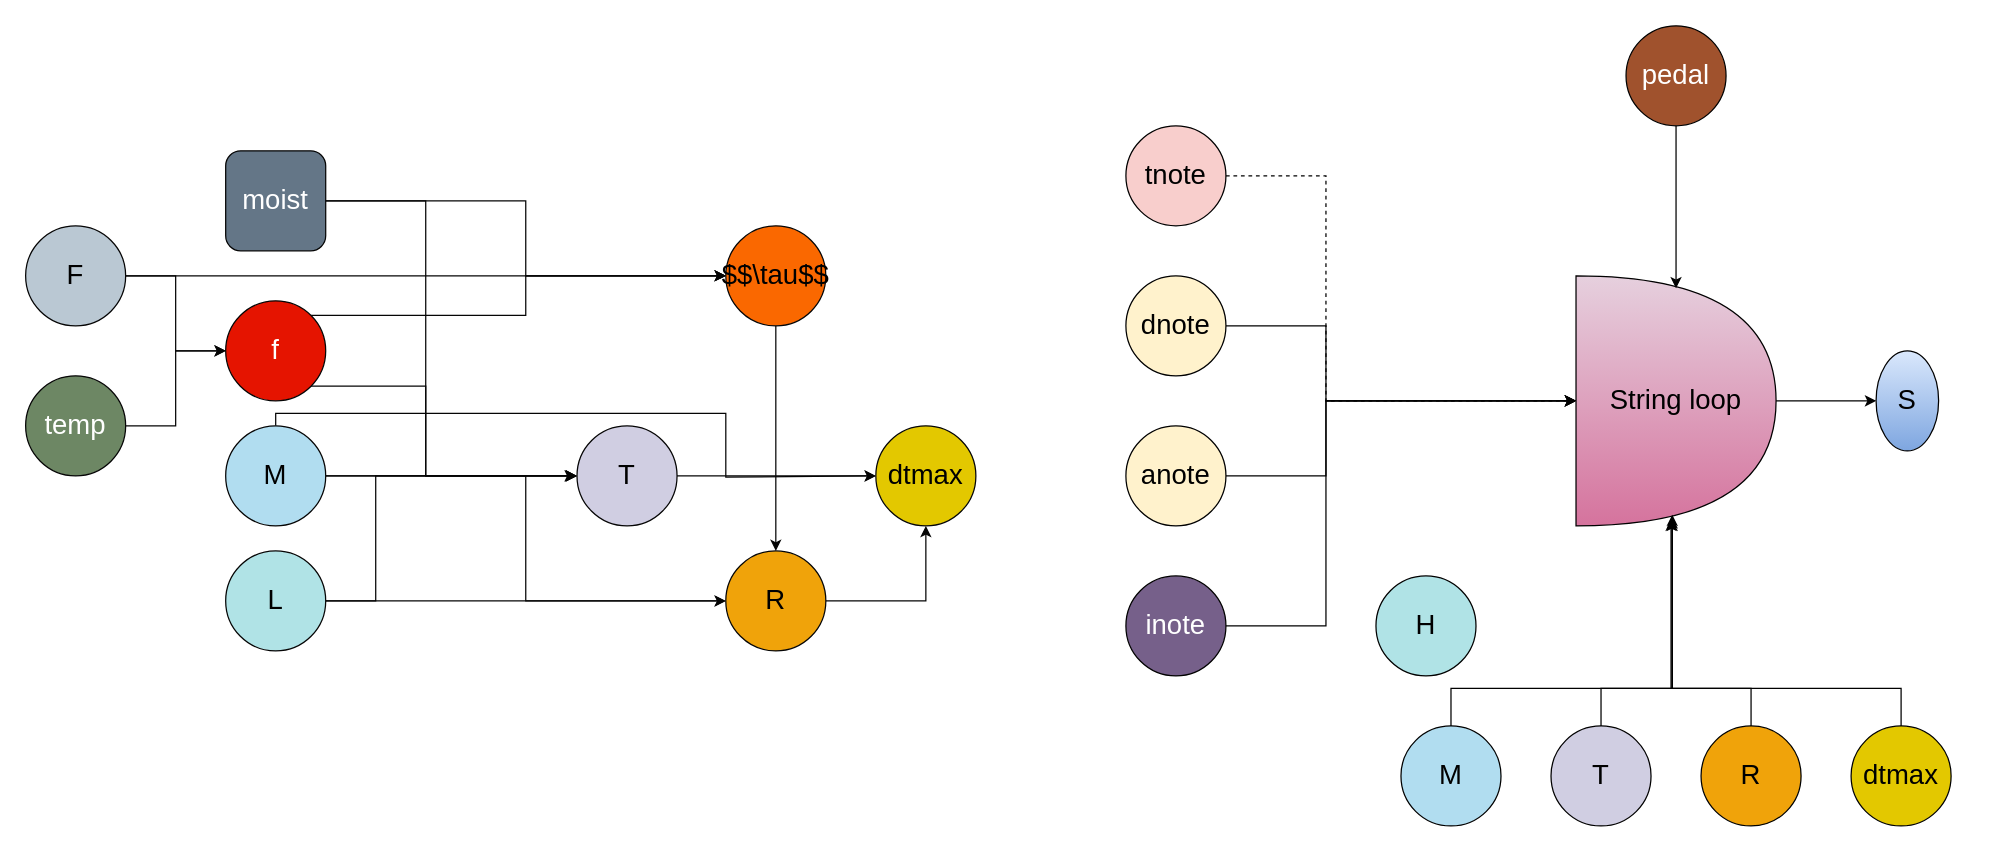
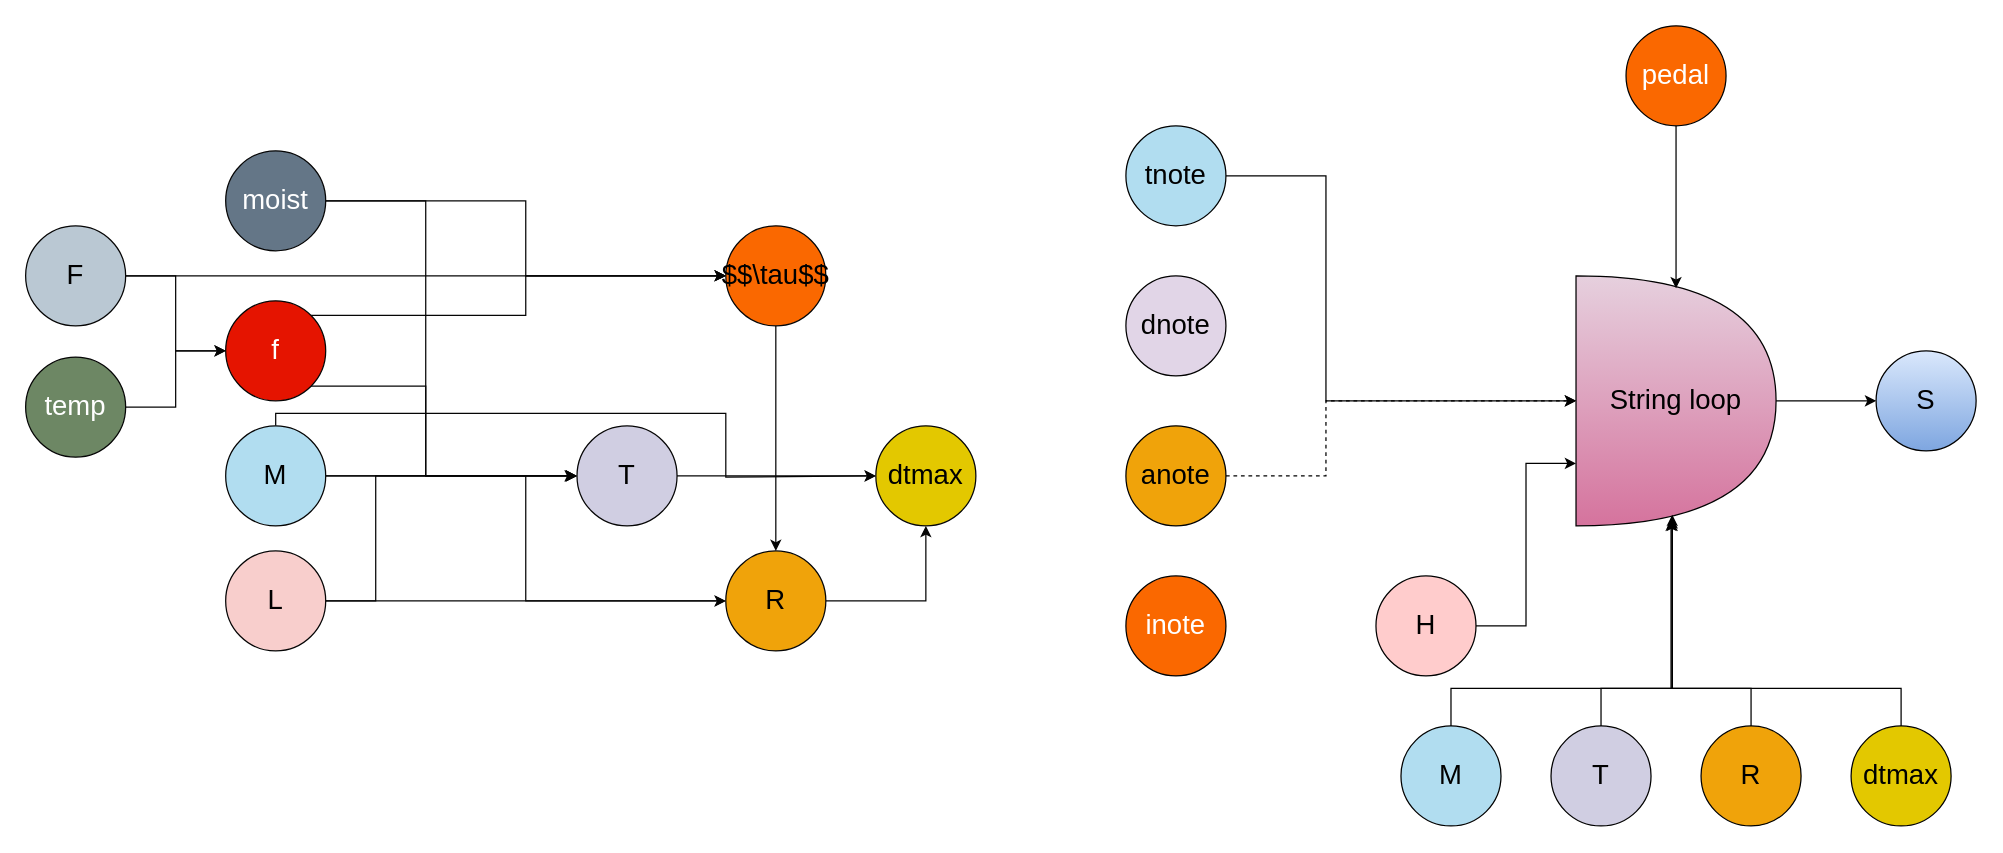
  <mxCell id="0" />
  <mxCell id="1" parent="0" />
- <mxCell id="2" value="&lt;font style=&quot;font-size: 22px;&quot;&gt;tnote&lt;/font&gt;" style="ellipse;whiteSpace=wrap;html=1;aspect=fixed;fillColor=#f8cecc;strokeColor=#000000;" parent="1" vertex="1"><mxGeometry x="900" y="100" width="80" height="80" as="geometry" /></mxCell>
- <mxCell id="3" style="edgeStyle=orthogonalEdgeStyle;rounded=0;orthogonalLoop=1;jettySize=auto;html=1;strokeColor=#000000;" parent="1" source="4" target="36" edge="1"><mxGeometry relative="1" as="geometry"><Array as="points"><mxPoint x="1060" y="260" /><mxPoint x="1060" y="320" /></Array></mxGeometry></mxCell>
- <mxCell id="4" value="&lt;font style=&quot;font-size: 22px;&quot;&gt;dnote&lt;/font&gt;" style="ellipse;whiteSpace=wrap;html=1;aspect=fixed;fillColor=#fff2cc;strokeColor=#000000;" parent="1" vertex="1"><mxGeometry x="900" y="220" width="80" height="80" as="geometry" /></mxCell>
- <mxCell id="5" style="edgeStyle=orthogonalEdgeStyle;rounded=0;orthogonalLoop=1;jettySize=auto;html=1;strokeColor=#000000;" parent="1" source="6" target="36" edge="1"><mxGeometry relative="1" as="geometry"><Array as="points"><mxPoint x="1060" y="380" /><mxPoint x="1060" y="320" /></Array></mxGeometry></mxCell>
- <mxCell id="6" value="&lt;font style=&quot;font-size: 22px;&quot;&gt;anote&lt;/font&gt;" style="ellipse;whiteSpace=wrap;html=1;aspect=fixed;fillColor=#fff2cc;strokeColor=#000000;" parent="1" vertex="1"><mxGeometry x="900" y="340" width="80" height="80" as="geometry" /></mxCell>
- <mxCell id="7" value="&lt;font style=&quot;font-size: 22px;&quot;&gt;inote&lt;/font&gt;" style="ellipse;whiteSpace=wrap;html=1;aspect=fixed;fillColor=#76608a;strokeColor=#000000;fontColor=#ffffff;" parent="1" vertex="1"><mxGeometry x="900" y="460" width="80" height="80" as="geometry" /></mxCell>
+ <mxCell id="2" value="&lt;font style=&quot;font-size: 22px;&quot;&gt;tnote&lt;/font&gt;" style="ellipse;whiteSpace=wrap;html=1;aspect=fixed;fillColor=#b1ddf0;strokeColor=#000000;" parent="1" vertex="1"><mxGeometry x="900" y="100" width="80" height="80" as="geometry" /></mxCell>
+ <mxCell id="4" value="&lt;font style=&quot;font-size: 22px;&quot;&gt;dnote&lt;/font&gt;" style="ellipse;whiteSpace=wrap;html=1;aspect=fixed;fillColor=#e1d5e7;strokeColor=#000000;" parent="1" vertex="1"><mxGeometry x="900" y="220" width="80" height="80" as="geometry" /></mxCell>
+ <mxCell id="5" style="edgeStyle=orthogonalEdgeStyle;rounded=0;orthogonalLoop=1;jettySize=auto;html=1;strokeColor=#000000;dashed=1;" parent="1" source="6" target="36" edge="1"><mxGeometry relative="1" as="geometry"><Array as="points"><mxPoint x="1060" y="380" /><mxPoint x="1060" y="320" /></Array></mxGeometry></mxCell>
+ <mxCell id="6" value="&lt;font style=&quot;font-size: 22px;&quot;&gt;anote&lt;/font&gt;" style="ellipse;whiteSpace=wrap;html=1;aspect=fixed;fillColor=#f0a30a;strokeColor=#000000;" parent="1" vertex="1"><mxGeometry x="900" y="340" width="80" height="80" as="geometry" /></mxCell>
+ <mxCell id="7" value="&lt;font style=&quot;font-size: 22px;&quot;&gt;inote&lt;/font&gt;" style="ellipse;whiteSpace=wrap;html=1;aspect=fixed;fillColor=#fa6800;strokeColor=#000000;fontColor=#ffffff;" parent="1" vertex="1"><mxGeometry x="900" y="460" width="80" height="80" as="geometry" /></mxCell>
  <mxCell id="8" style="edgeStyle=orthogonalEdgeStyle;rounded=0;orthogonalLoop=1;jettySize=auto;html=1;entryX=0;entryY=0.5;entryDx=0;entryDy=0;strokeColor=#050505;shadow=0;" parent="1" source="10" target="16" edge="1"><mxGeometry relative="1" as="geometry"><Array as="points"><mxPoint x="300" y="480" /><mxPoint x="300" y="380" /></Array></mxGeometry></mxCell>
  <mxCell id="9" style="edgeStyle=orthogonalEdgeStyle;rounded=0;orthogonalLoop=1;jettySize=auto;html=1;entryX=0;entryY=0.5;entryDx=0;entryDy=0;strokeColor=#050505;shadow=0;" parent="1" source="10" target="26" edge="1"><mxGeometry relative="1" as="geometry" /></mxCell>
- <mxCell id="10" value="&lt;font style=&quot;font-size: 22px;&quot;&gt;L&lt;/font&gt;" style="ellipse;whiteSpace=wrap;html=1;aspect=fixed;fillColor=#b0e3e6;strokeColor=#050505;shadow=0;" parent="1" vertex="1"><mxGeometry x="180" y="440" width="80" height="80" as="geometry" /></mxCell>
+ <mxCell id="10" value="&lt;font style=&quot;font-size: 22px;&quot;&gt;L&lt;/font&gt;" style="ellipse;whiteSpace=wrap;html=1;aspect=fixed;fillColor=#f8cecc;strokeColor=#050505;shadow=0;" parent="1" vertex="1"><mxGeometry x="180" y="440" width="80" height="80" as="geometry" /></mxCell>
  <mxCell id="11" style="edgeStyle=orthogonalEdgeStyle;rounded=0;orthogonalLoop=1;jettySize=auto;html=1;entryX=0;entryY=0.5;entryDx=0;entryDy=0;strokeColor=#050505;shadow=0;" parent="1" source="14" target="16" edge="1"><mxGeometry relative="1" as="geometry" /></mxCell>
  <mxCell id="12" style="edgeStyle=orthogonalEdgeStyle;rounded=0;orthogonalLoop=1;jettySize=auto;html=1;strokeColor=#050505;shadow=0;" parent="1" source="14" target="26" edge="1"><mxGeometry relative="1" as="geometry"><Array as="points"><mxPoint x="420" y="380" /><mxPoint x="420" y="480" /></Array></mxGeometry></mxCell>
  <mxCell id="13" style="edgeStyle=orthogonalEdgeStyle;rounded=0;orthogonalLoop=1;jettySize=auto;html=1;strokeColor=#050505;shadow=0;" parent="1" source="14" edge="1"><mxGeometry relative="1" as="geometry"><mxPoint x="700" y="380" as="targetPoint" /><Array as="points"><mxPoint x="220" y="330" /><mxPoint x="580" y="330" /><mxPoint x="580" y="381" /></Array></mxGeometry></mxCell>
  <mxCell id="14" value="&lt;font style=&quot;font-size: 22px;&quot;&gt;M&lt;/font&gt;" style="ellipse;whiteSpace=wrap;html=1;aspect=fixed;fillColor=#b1ddf0;strokeColor=#050505;shadow=0;" parent="1" vertex="1"><mxGeometry x="180" y="340" width="80" height="80" as="geometry" /></mxCell>
  <mxCell id="15" style="edgeStyle=orthogonalEdgeStyle;rounded=0;orthogonalLoop=1;jettySize=auto;html=1;entryX=0;entryY=0.5;entryDx=0;entryDy=0;strokeColor=#050505;shadow=0;" parent="1" source="16" target="27" edge="1"><mxGeometry relative="1" as="geometry" /></mxCell>
  <mxCell id="16" value="&lt;font style=&quot;font-size: 22px;&quot;&gt;T&lt;/font&gt;" style="ellipse;whiteSpace=wrap;html=1;aspect=fixed;fillColor=#d0cee2;strokeColor=#050505;shadow=0;" parent="1" vertex="1"><mxGeometry x="461" y="340" width="80" height="80" as="geometry" /></mxCell>
  <mxCell id="17" style="edgeStyle=orthogonalEdgeStyle;rounded=0;orthogonalLoop=1;jettySize=auto;html=1;entryX=0;entryY=0.5;entryDx=0;entryDy=0;strokeColor=#050505;shadow=0;" parent="1" source="19" target="22" edge="1"><mxGeometry relative="1" as="geometry" /></mxCell>
  <mxCell id="18" style="edgeStyle=orthogonalEdgeStyle;rounded=0;orthogonalLoop=1;jettySize=auto;html=1;entryX=0;entryY=0.5;entryDx=0;entryDy=0;strokeColor=#050505;shadow=0;" parent="1" source="19" target="24" edge="1"><mxGeometry relative="1" as="geometry" /></mxCell>
  <mxCell id="19" value="&lt;font style=&quot;font-size: 22px;&quot;&gt;F&lt;/font&gt;" style="ellipse;whiteSpace=wrap;html=1;aspect=fixed;fillColor=#bac8d3;strokeColor=#050505;shadow=0;" parent="1" vertex="1"><mxGeometry x="20" y="180" width="80" height="80" as="geometry" /></mxCell>
  <mxCell id="20" style="edgeStyle=orthogonalEdgeStyle;rounded=0;orthogonalLoop=1;jettySize=auto;html=1;entryX=0;entryY=0.5;entryDx=0;entryDy=0;exitX=1;exitY=0;exitDx=0;exitDy=0;strokeColor=#050505;shadow=0;" parent="1" source="22" target="24" edge="1"><mxGeometry relative="1" as="geometry" /></mxCell>
  <mxCell id="21" style="edgeStyle=orthogonalEdgeStyle;rounded=0;orthogonalLoop=1;jettySize=auto;html=1;entryX=0;entryY=0.5;entryDx=0;entryDy=0;exitX=1;exitY=1;exitDx=0;exitDy=0;strokeColor=#050505;shadow=0;" parent="1" source="22" target="16" edge="1"><mxGeometry relative="1" as="geometry"><Array as="points"><mxPoint x="340" y="308" /><mxPoint x="340" y="380" /></Array></mxGeometry></mxCell>
  <mxCell id="22" value="&lt;span style=&quot;font-size: 22px;&quot;&gt;f&lt;/span&gt;" style="ellipse;whiteSpace=wrap;html=1;aspect=fixed;fillColor=#e51400;strokeColor=#050505;fontColor=#ffffff;shadow=0;" parent="1" vertex="1"><mxGeometry x="180" y="240" width="80" height="80" as="geometry" /></mxCell>
  <mxCell id="23" style="edgeStyle=orthogonalEdgeStyle;rounded=0;orthogonalLoop=1;jettySize=auto;html=1;entryX=0.5;entryY=0;entryDx=0;entryDy=0;strokeColor=#050505;shadow=0;" parent="1" source="24" target="26" edge="1"><mxGeometry relative="1" as="geometry" /></mxCell>
  <mxCell id="24" value="&lt;span style=&quot;font-size: 22px;&quot;&gt;$$\tau$$&lt;/span&gt;" style="ellipse;whiteSpace=wrap;html=1;aspect=fixed;fillColor=#fa6800;strokeColor=#050505;fontColor=#000000;shadow=0;" parent="1" vertex="1"><mxGeometry x="580" y="180" width="80" height="80" as="geometry" /></mxCell>
  <mxCell id="25" style="edgeStyle=orthogonalEdgeStyle;rounded=0;orthogonalLoop=1;jettySize=auto;html=1;entryX=0.5;entryY=1;entryDx=0;entryDy=0;strokeColor=#050505;shadow=0;" parent="1" source="26" target="27" edge="1"><mxGeometry relative="1" as="geometry" /></mxCell>
  <mxCell id="26" value="&lt;font style=&quot;font-size: 22px;&quot;&gt;R&lt;/font&gt;" style="ellipse;whiteSpace=wrap;html=1;aspect=fixed;fillColor=#f0a30a;strokeColor=#050505;fontColor=#000000;shadow=0;" parent="1" vertex="1"><mxGeometry x="580" y="440" width="80" height="80" as="geometry" /></mxCell>
  <mxCell id="27" value="&lt;font style=&quot;font-size: 22px;&quot;&gt;dtmax&lt;/font&gt;" style="ellipse;whiteSpace=wrap;html=1;aspect=fixed;fillColor=#e3c800;strokeColor=#050505;fontColor=#000000;shadow=0;" parent="1" vertex="1"><mxGeometry x="700" y="340" width="80" height="80" as="geometry" /></mxCell>
  <mxCell id="28" style="edgeStyle=orthogonalEdgeStyle;rounded=0;orthogonalLoop=1;jettySize=auto;html=1;entryX=0;entryY=0.5;entryDx=0;entryDy=0;strokeColor=#050505;shadow=0;" parent="1" source="29" target="22" edge="1"><mxGeometry relative="1" as="geometry" /></mxCell>
- <mxCell id="29" value="&lt;font style=&quot;font-size: 22px;&quot;&gt;temp&lt;/font&gt;" style="ellipse;whiteSpace=wrap;html=1;aspect=fixed;fillColor=#6d8764;strokeColor=#050505;fontColor=#ffffff;shadow=0;" parent="1" vertex="1"><mxGeometry x="20" y="300" width="80" height="80" as="geometry" /></mxCell>
+ <mxCell id="29" value="&lt;font style=&quot;font-size: 22px;&quot;&gt;temp&lt;/font&gt;" style="ellipse;whiteSpace=wrap;html=1;aspect=fixed;fillColor=#6d8764;strokeColor=#050505;fontColor=#ffffff;shadow=0;" parent="1" vertex="1"><mxGeometry x="20" y="285" width="80" height="80" as="geometry" /></mxCell>
  <mxCell id="30" style="edgeStyle=orthogonalEdgeStyle;rounded=0;orthogonalLoop=1;jettySize=auto;html=1;entryX=0;entryY=0.5;entryDx=0;entryDy=0;strokeColor=#050505;shadow=0;" parent="1" source="31" target="24" edge="1"><mxGeometry relative="1" as="geometry" /></mxCell>
- <mxCell id="31" value="&lt;font style=&quot;font-size: 22px;&quot;&gt;moist&lt;/font&gt;" style="whiteSpace=wrap;html=1;aspect=fixed;fillColor=#647687;strokeColor=#050505;fontColor=#ffffff;shadow=0;rounded=1;" parent="1" vertex="1"><mxGeometry x="180" y="120" width="80" height="80" as="geometry" /></mxCell>
- <mxCell id="32" value="&lt;font style=&quot;font-size: 22px;&quot;&gt;pedal&lt;/font&gt;" style="ellipse;whiteSpace=wrap;html=1;aspect=fixed;fillColor=#a0522d;strokeColor=#000000;fontColor=#ffffff;" parent="1" vertex="1"><mxGeometry x="1300" y="20" width="80" height="80" as="geometry" /></mxCell>
+ <mxCell id="31" value="&lt;font style=&quot;font-size: 22px;&quot;&gt;moist&lt;/font&gt;" style="ellipse;whiteSpace=wrap;html=1;aspect=fixed;fillColor=#647687;strokeColor=#050505;fontColor=#ffffff;shadow=0;" parent="1" vertex="1"><mxGeometry x="180" y="120" width="80" height="80" as="geometry" /></mxCell>
+ <mxCell id="32" value="&lt;font style=&quot;font-size: 22px;&quot;&gt;pedal&lt;/font&gt;" style="ellipse;whiteSpace=wrap;html=1;aspect=fixed;fillColor=#fa6800;strokeColor=#000000;fontColor=#ffffff;" parent="1" vertex="1"><mxGeometry x="1300" y="20" width="80" height="80" as="geometry" /></mxCell>
  <mxCell id="33" value="" style="endArrow=classic;html=1;rounded=0;exitX=1;exitY=0.5;exitDx=0;exitDy=0;strokeColor=#050505;shadow=0;" parent="1" source="31" edge="1"><mxGeometry width="50" height="50" relative="1" as="geometry"><mxPoint x="-70" y="470" as="sourcePoint" /><mxPoint x="460" y="380" as="targetPoint" /><Array as="points"><mxPoint x="340" y="160" /><mxPoint x="340" y="380" /></Array></mxGeometry></mxCell>
- <mxCell id="34" value="&lt;font style=&quot;font-size: 22px;&quot;&gt;H&lt;br&gt;&lt;/font&gt;" style="ellipse;whiteSpace=wrap;html=1;aspect=fixed;fillColor=#b0e3e6;strokeColor=#000000;" parent="1" vertex="1"><mxGeometry x="1100" y="460" width="80" height="80" as="geometry" /></mxCell>
+ <mxCell id="34" value="&lt;font style=&quot;font-size: 22px;&quot;&gt;H&lt;br&gt;&lt;/font&gt;" style="ellipse;whiteSpace=wrap;html=1;aspect=fixed;fillColor=#ffcccc;strokeColor=#000000;" parent="1" vertex="1"><mxGeometry x="1100" y="460" width="80" height="80" as="geometry" /></mxCell>
  <mxCell id="35" style="edgeStyle=orthogonalEdgeStyle;rounded=0;orthogonalLoop=1;jettySize=auto;html=1;entryX=0;entryY=0.5;entryDx=0;entryDy=0;strokeColor=#000000;" parent="1" source="36" target="41" edge="1"><mxGeometry relative="1" as="geometry" /></mxCell>
  <mxCell id="36" value="&lt;font style=&quot;font-size: 22px;&quot;&gt;String loop&lt;/font&gt;" style="shape=or;whiteSpace=wrap;html=1;fillColor=#e6d0de;gradientColor=#d5739d;strokeColor=#000000;" parent="1" vertex="1"><mxGeometry x="1260" y="220" width="160" height="200" as="geometry" /></mxCell>
  <mxCell id="37" style="edgeStyle=orthogonalEdgeStyle;rounded=0;orthogonalLoop=1;jettySize=auto;html=1;strokeColor=#000000;" parent="1" source="32" edge="1"><mxGeometry relative="1" as="geometry"><mxPoint x="1340" y="230" as="targetPoint" /></mxGeometry></mxCell>
- <mxCell id="39" style="edgeStyle=orthogonalEdgeStyle;rounded=0;orthogonalLoop=1;jettySize=auto;html=1;entryX=0;entryY=0.5;entryDx=0;entryDy=0;entryPerimeter=0;strokeColor=#000000;dashed=1;" parent="1" source="2" target="36" edge="1"><mxGeometry relative="1" as="geometry"><Array as="points"><mxPoint x="1060" y="140" /><mxPoint x="1060" y="320" /></Array></mxGeometry></mxCell>
- <mxCell id="40" style="edgeStyle=orthogonalEdgeStyle;rounded=0;orthogonalLoop=1;jettySize=auto;html=1;entryX=0;entryY=0.5;entryDx=0;entryDy=0;entryPerimeter=0;strokeColor=#000000;" parent="1" source="7" target="36" edge="1"><mxGeometry relative="1" as="geometry"><Array as="points"><mxPoint x="1060" y="500" /><mxPoint x="1060" y="320" /></Array></mxGeometry></mxCell>
- <mxCell id="41" value="&lt;font style=&quot;font-size: 22px;&quot;&gt;S&lt;/font&gt;" style="ellipse;whiteSpace=wrap;html=1;aspect=fixed;fillColor=#dae8fc;strokeColor=#000000;gradientColor=#7ea6e0;" parent="1" vertex="1"><mxGeometry x="1500" y="280" width="50" height="80" as="geometry" /></mxCell>
+ <mxCell id="38" style="edgeStyle=orthogonalEdgeStyle;rounded=0;orthogonalLoop=1;jettySize=auto;html=1;entryX=0;entryY=0.75;entryDx=0;entryDy=0;entryPerimeter=0;strokeColor=#000000;" parent="1" source="34" target="36" edge="1"><mxGeometry relative="1" as="geometry" /></mxCell>
+ <mxCell id="39" style="edgeStyle=orthogonalEdgeStyle;rounded=0;orthogonalLoop=1;jettySize=auto;html=1;entryX=0;entryY=0.5;entryDx=0;entryDy=0;entryPerimeter=0;strokeColor=#000000;" parent="1" source="2" target="36" edge="1"><mxGeometry relative="1" as="geometry"><Array as="points"><mxPoint x="1060" y="140" /><mxPoint x="1060" y="320" /></Array></mxGeometry></mxCell>
+ <mxCell id="41" value="&lt;font style=&quot;font-size: 22px;&quot;&gt;S&lt;/font&gt;" style="ellipse;whiteSpace=wrap;html=1;aspect=fixed;fillColor=#dae8fc;strokeColor=#000000;gradientColor=#7ea6e0;" parent="1" vertex="1"><mxGeometry x="1500" y="280" width="80" height="80" as="geometry" /></mxCell>
  <mxCell id="42" value="&lt;font style=&quot;font-size: 22px;&quot;&gt;M&lt;/font&gt;" style="ellipse;whiteSpace=wrap;html=1;aspect=fixed;fillColor=#b1ddf0;strokeColor=#000000;" parent="1" vertex="1"><mxGeometry x="1120" y="580" width="80" height="80" as="geometry" /></mxCell>
  <mxCell id="43" value="&lt;font style=&quot;font-size: 22px;&quot;&gt;T&lt;/font&gt;" style="ellipse;whiteSpace=wrap;html=1;aspect=fixed;fillColor=#d0cee2;strokeColor=#000000;" parent="1" vertex="1"><mxGeometry x="1240" y="580" width="80" height="80" as="geometry" /></mxCell>
  <mxCell id="44" value="&lt;font style=&quot;font-size: 22px;&quot;&gt;R&lt;/font&gt;" style="ellipse;whiteSpace=wrap;html=1;aspect=fixed;fillColor=#f0a30a;strokeColor=#000000;fontColor=#000000;" parent="1" vertex="1"><mxGeometry x="1360" y="580" width="80" height="80" as="geometry" /></mxCell>
  <mxCell id="45" value="&lt;font style=&quot;font-size: 22px;&quot;&gt;dtmax&lt;/font&gt;" style="ellipse;whiteSpace=wrap;html=1;aspect=fixed;fillColor=#e3c800;strokeColor=#000000;fontColor=#000000;" parent="1" vertex="1"><mxGeometry x="1480" y="580" width="80" height="80" as="geometry" /></mxCell>
  <mxCell id="46" style="edgeStyle=orthogonalEdgeStyle;rounded=0;orthogonalLoop=1;jettySize=auto;html=1;entryX=0.481;entryY=0.965;entryDx=0;entryDy=0;entryPerimeter=0;strokeColor=#000000;" parent="1" source="42" target="36" edge="1"><mxGeometry relative="1" as="geometry"><Array as="points"><mxPoint x="1160" y="550" /><mxPoint x="1337" y="550" /></Array></mxGeometry></mxCell>
  <mxCell id="47" style="edgeStyle=orthogonalEdgeStyle;rounded=0;orthogonalLoop=1;jettySize=auto;html=1;entryX=0.481;entryY=0.955;entryDx=0;entryDy=0;entryPerimeter=0;strokeColor=#000000;" parent="1" source="43" target="36" edge="1"><mxGeometry relative="1" as="geometry"><Array as="points"><mxPoint x="1280" y="550" /><mxPoint x="1337" y="550" /></Array></mxGeometry></mxCell>
  <mxCell id="48" style="edgeStyle=orthogonalEdgeStyle;rounded=0;orthogonalLoop=1;jettySize=auto;html=1;entryX=0.481;entryY=0.975;entryDx=0;entryDy=0;entryPerimeter=0;strokeColor=#000000;" parent="1" source="44" target="36" edge="1"><mxGeometry relative="1" as="geometry"><Array as="points"><mxPoint x="1400" y="550" /><mxPoint x="1337" y="550" /></Array></mxGeometry></mxCell>
  <mxCell id="49" style="edgeStyle=orthogonalEdgeStyle;rounded=0;orthogonalLoop=1;jettySize=auto;html=1;entryX=0.475;entryY=0.975;entryDx=0;entryDy=0;entryPerimeter=0;strokeColor=#000000;" parent="1" source="45" target="36" edge="1"><mxGeometry relative="1" as="geometry"><Array as="points"><mxPoint x="1520" y="550" /><mxPoint x="1336" y="550" /></Array></mxGeometry></mxCell>
